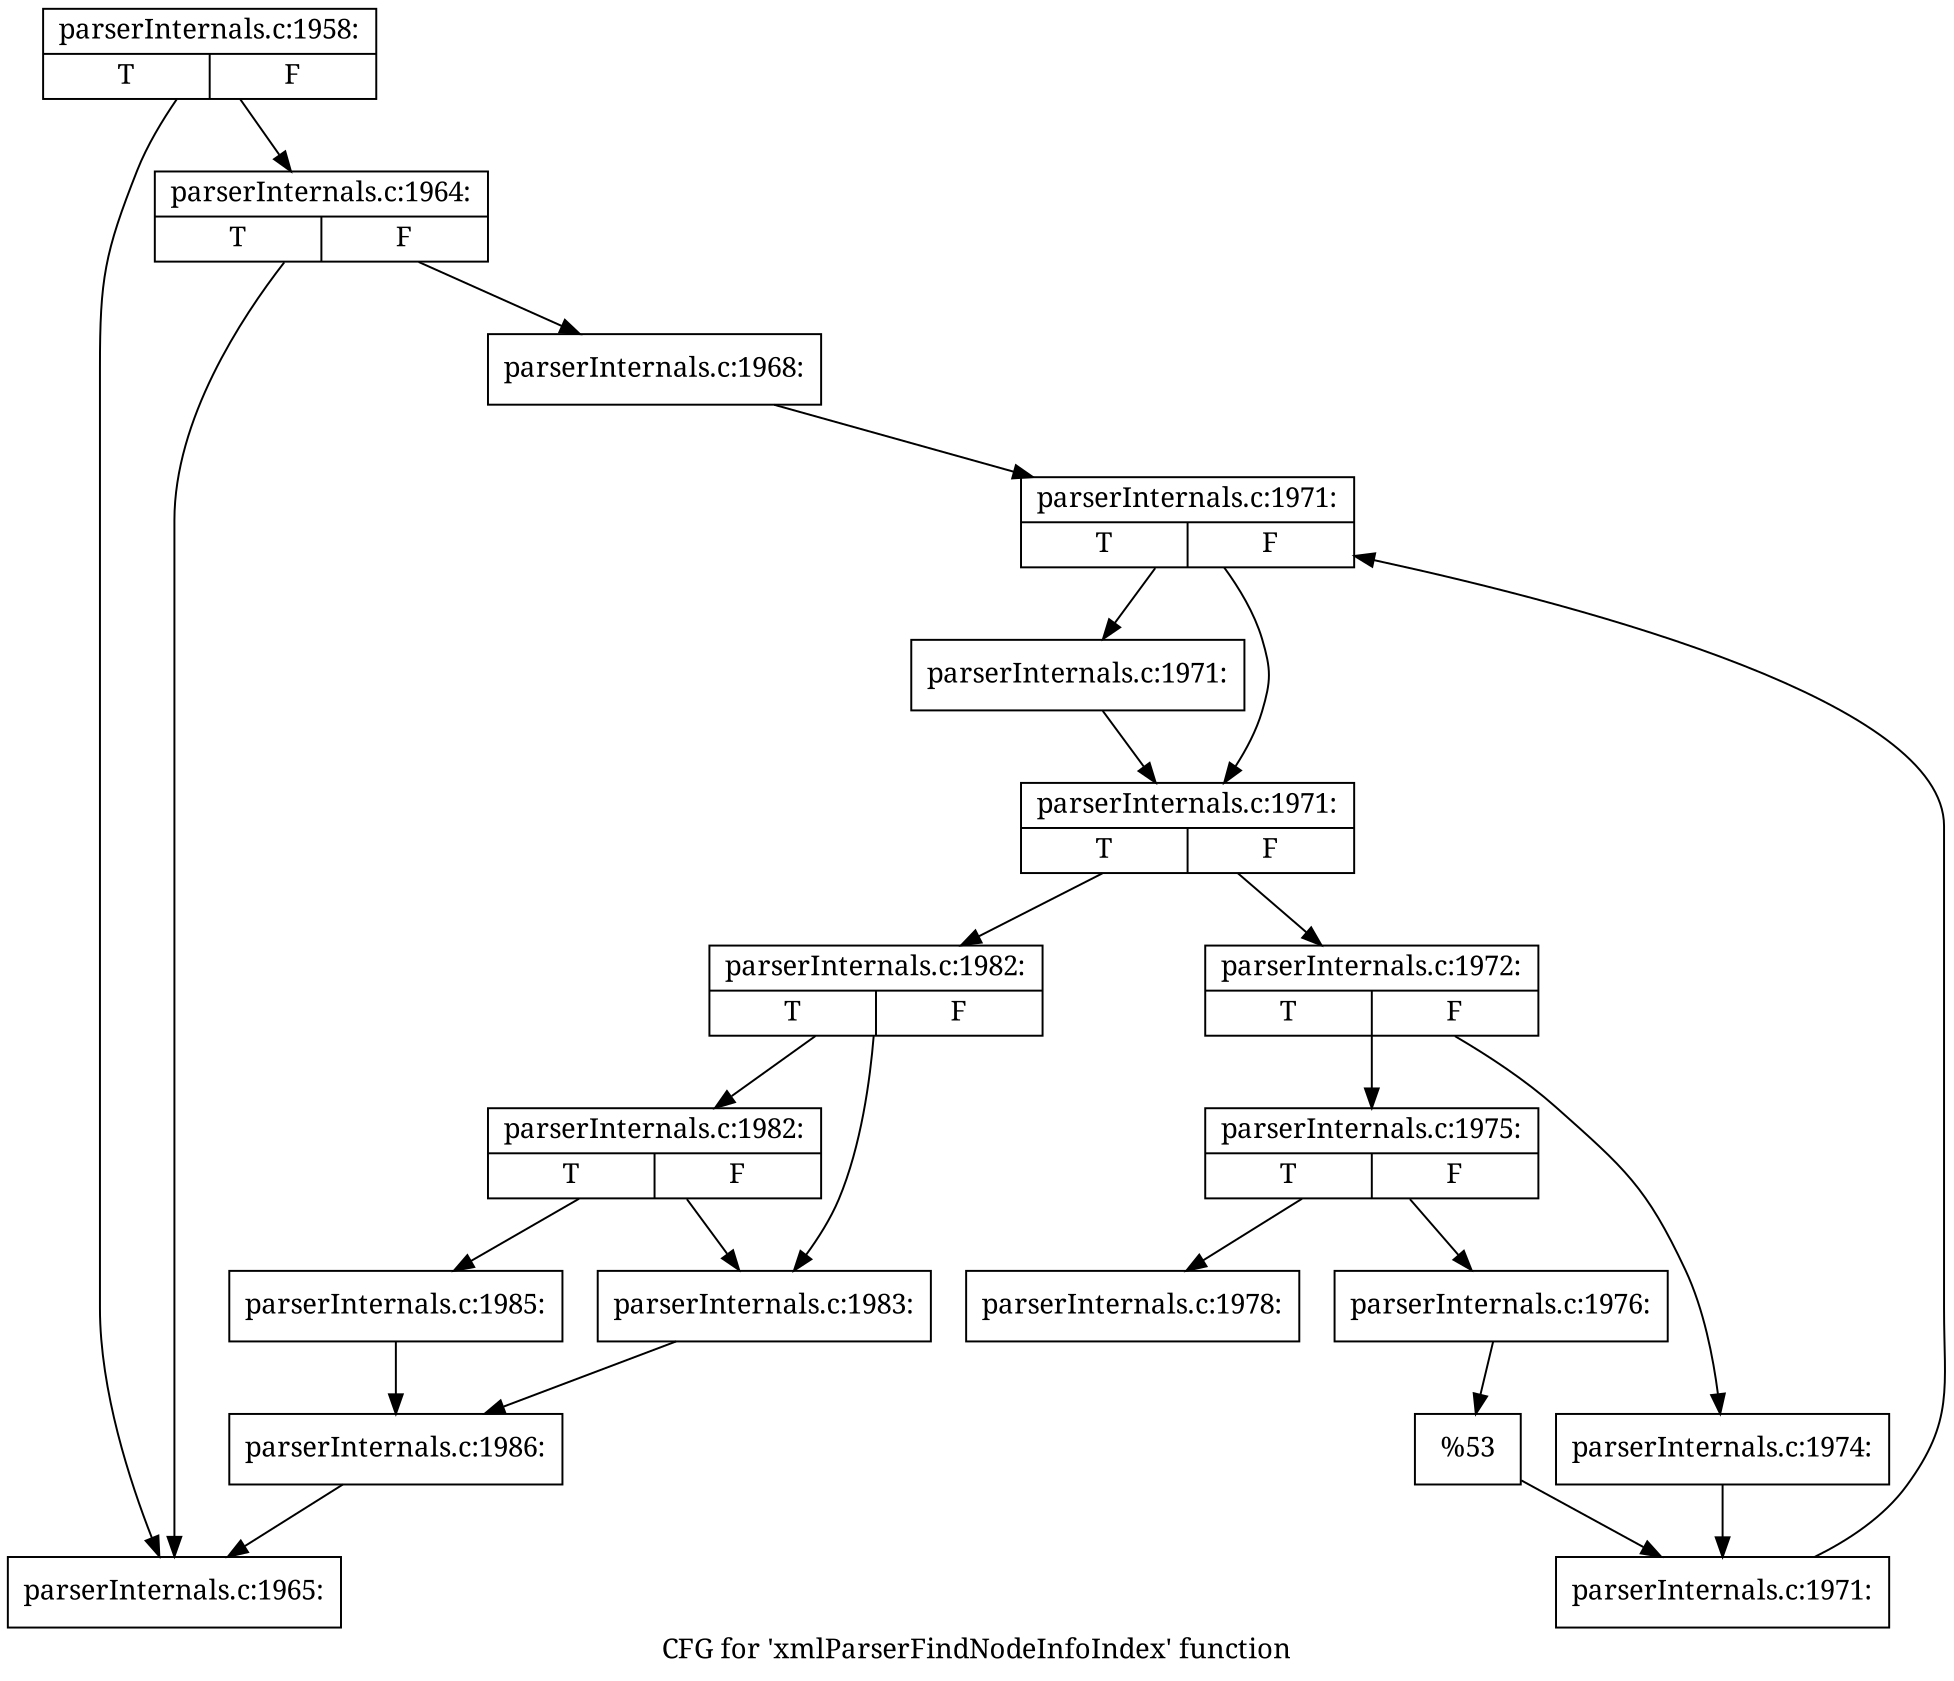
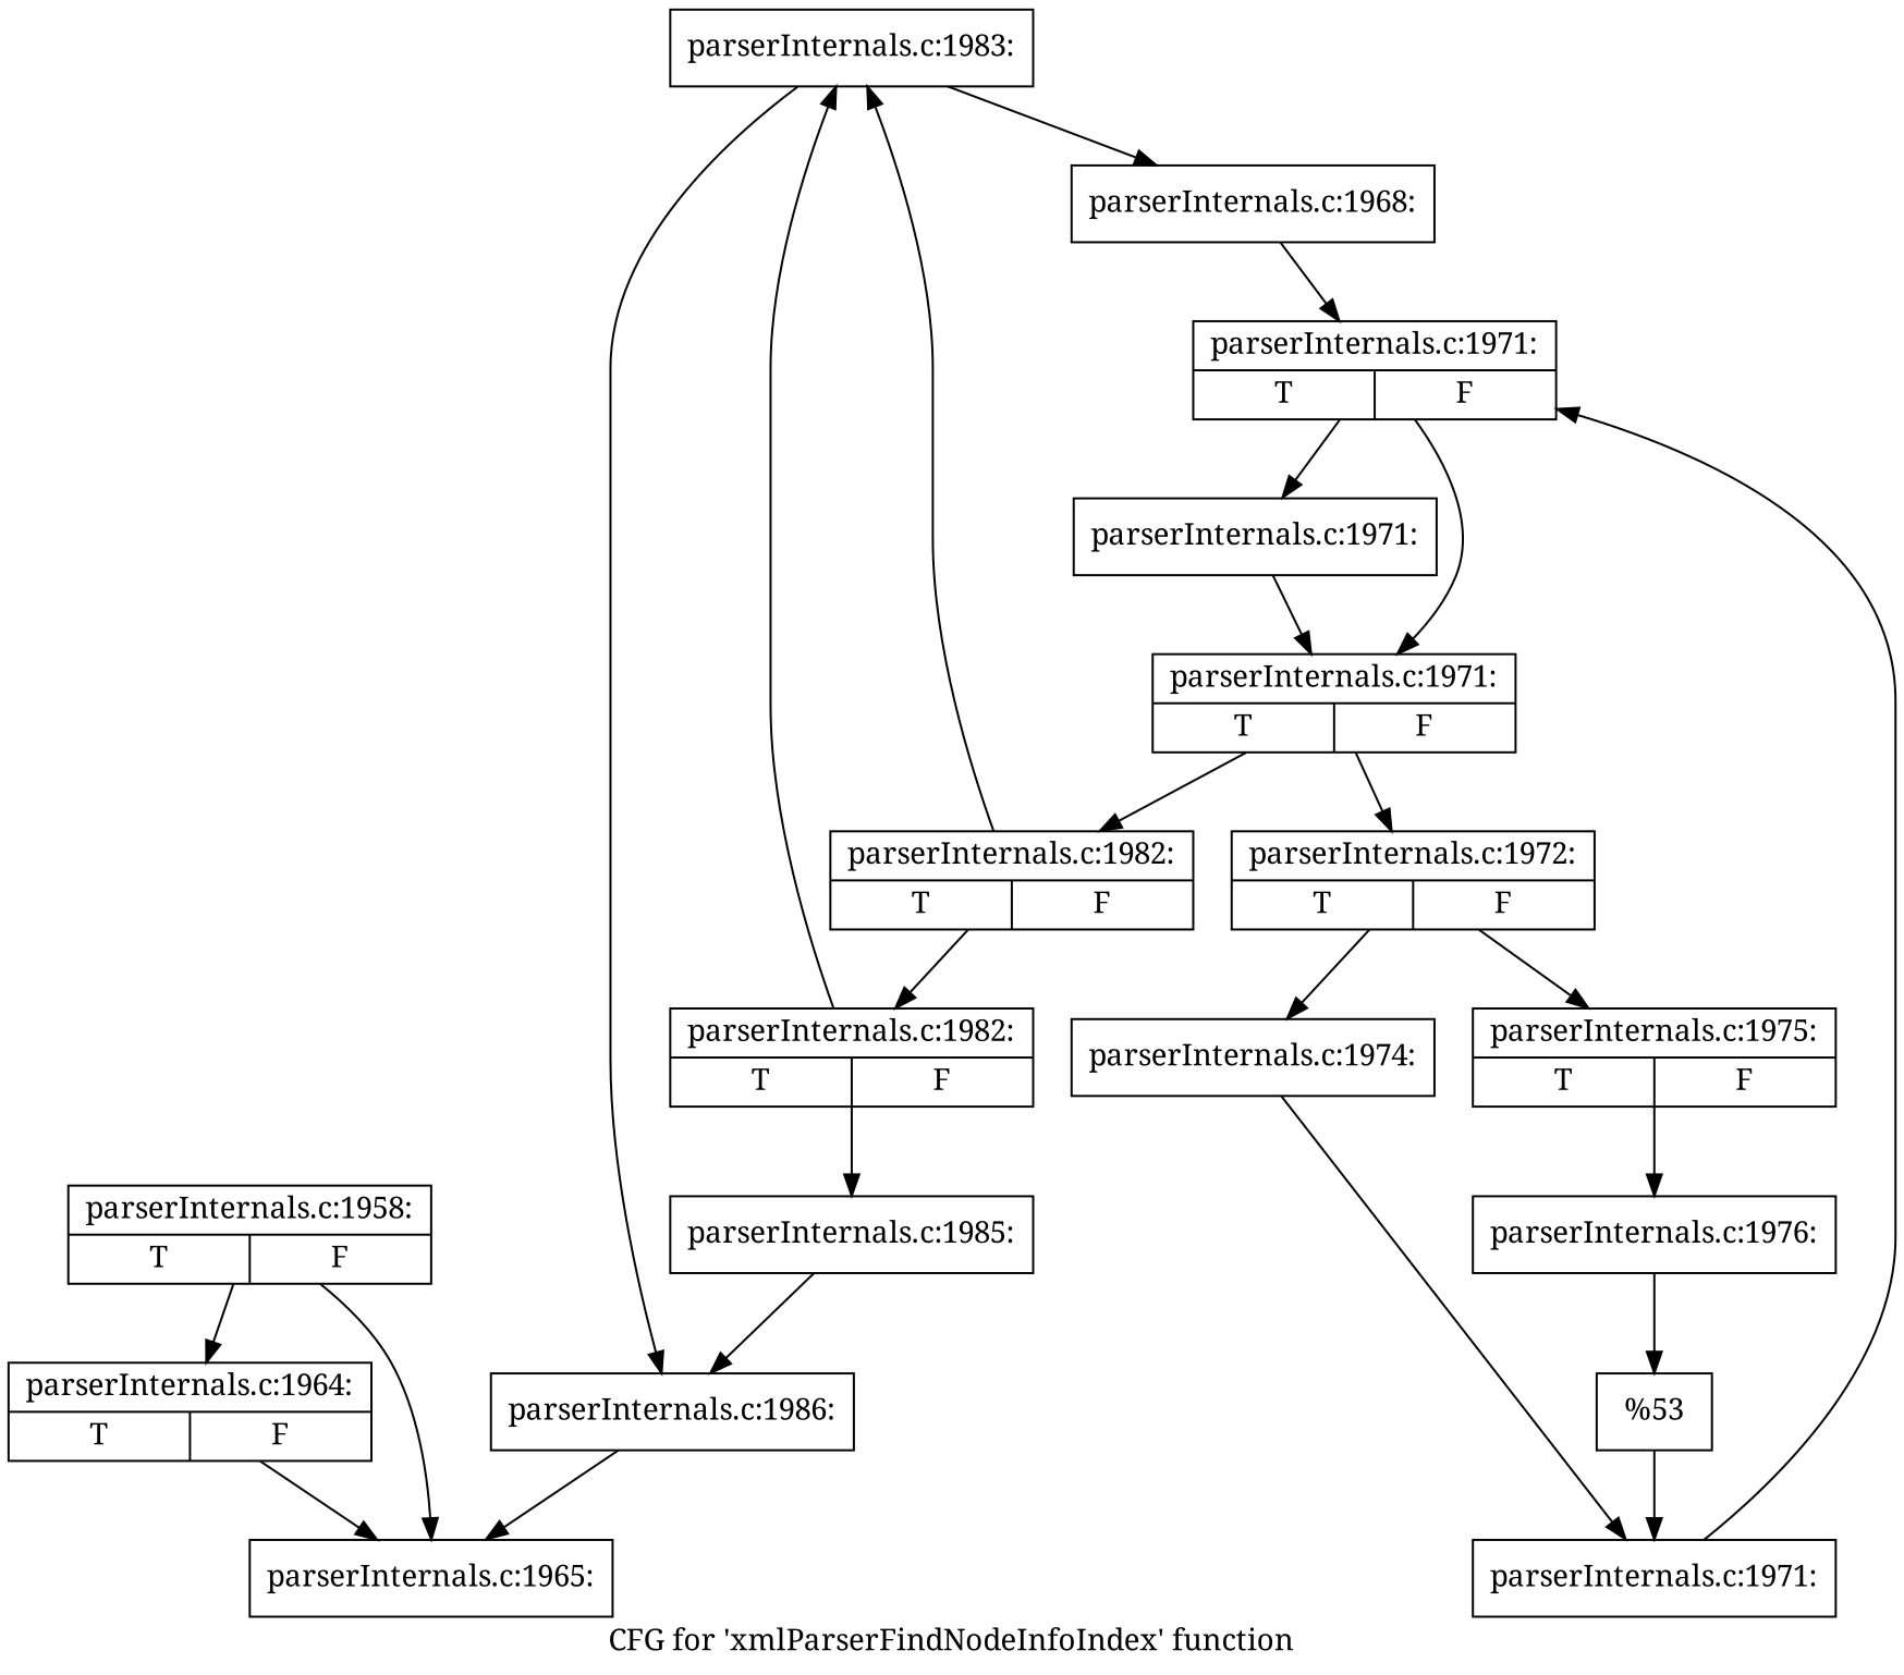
  digraph {
    fontname="Noto Serif"
    label="CFG for 'xmlParserFindNodeInfoIndex' function"
    node [fontname="Noto Serif" shape=record]
    edge [fontname="Noto Serif"]
    n1 [label="{parserInternals.c:1958:|{<s0>T|<s1>F}}"]
    n2 [label="{parserInternals.c:1965:}"]
    n3 [label="{parserInternals.c:1964:|{<s0>T|<s1>F}}"]
    n4 [label="{parserInternals.c:1968:}"]
    n5 [label="{parserInternals.c:1986:}"]
    n6 [label="{parserInternals.c:1971:|{<s0>T|<s1>F}}"]
    n7 [label="{parserInternals.c:1971:}"]
    n8 [label="{parserInternals.c:1971:|{<s0>T|<s1>F}}"]
    n9 [label="{parserInternals.c:1972:|{<s0>T|<s1>F}}"]
    n10 [label="{parserInternals.c:1982:|{<s0>T|<s1>F}}"]
    n11 [label="{parserInternals.c:1974:}"]
    n12 [label="{parserInternals.c:1975:|{<s0>T|<s1>F}}"]
    n13 [label="{parserInternals.c:1983:}"]
    n14 [label="{parserInternals.c:1982:|{<s0>T|<s1>F}}"]
    n15 [label="{parserInternals.c:1971:}"]
    n16 [label="{parserInternals.c:1976:}"]
-   n17 [label="{parserInternals.c:1978:}"]
    n18 [label="{parserInternals.c:1985:}"]
    n19 [label="{%53}"]
    n1 -> n2
    n1 -> n3
    n3 -> n2
-   n3 -> n4
+   n13 -> n4
    n4 -> n6
    n5 -> n2
    n6 -> n7
    n6 -> n8
    n7 -> n8
    n8 -> n9
    n8 -> n10
    n9 -> n11
    n9 -> n12
    n10 -> n13
    n10 -> n14
    n11 -> n15
    n12 -> n16
-   n12 -> n17
    n13 -> n5
    n14 -> n13
    n14 -> n18
    n15 -> n6
    n16 -> n19
    n18 -> n5
    n19 -> n15
  }
